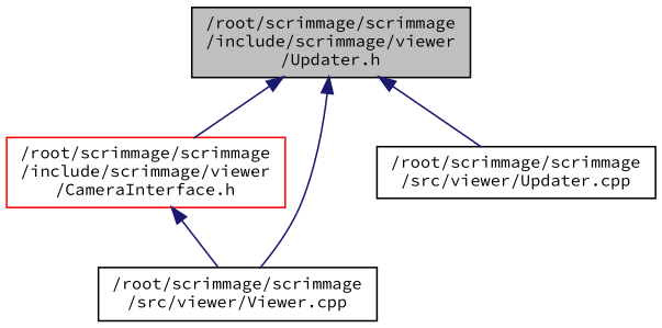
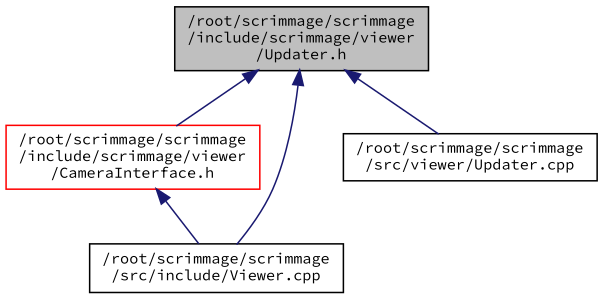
  digraph {
    fontname="Source Code Pro"
    node [color=black fillcolor=white fontname="Source Code Pro" fontsize=10 shape=record style=filled]
    edge [color=midnightblue dir=back fontname="Source Code Pro" fontsize=10 labelfontname=Helvetica labelfontsize=10 style=solid]
    n1 [fillcolor=grey75 fontcolor=black height=0.2 label="/root/scrimmage/scrimmage\l/include/scrimmage/viewer\l/Updater.h" width=0.4]
    n2 [color=red height=0.2 label="/root/scrimmage/scrimmage\l/include/scrimmage/viewer\l/CameraInterface.h" width=0.4]
-   n3 [height=0.2 label="/root/scrimmage/scrimmage\l/src/viewer/Viewer.cpp" width=0.4]
+   n3 [height=0.2 label="/root/scrimmage/scrimmage\l/src/include/Viewer.cpp" width=0.4]
    n4 [height=0.2 label="/root/scrimmage/scrimmage\l/src/viewer/Updater.cpp" width=0.4]
    n1 -> n2
    n1 -> n3
    n1 -> n4
    n2 -> n3
  }
